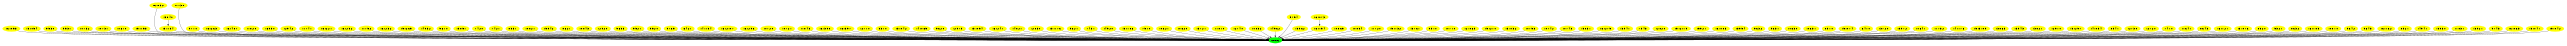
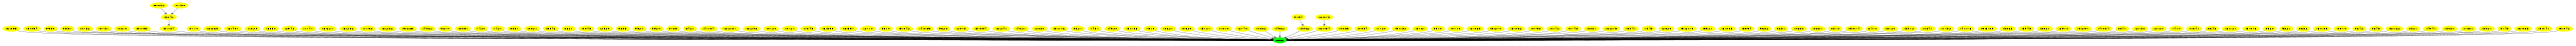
  strict digraph {
    node [color=yellow style=filled]
    CEGHJ [color=green]
    "16 10 5 3"
    "15 10 5 4"
    "9 5 3 0"
    "9 5 3 1"
    "10 7 3 2"
    "10 7 3 1"
    "10 6 1 0"
    "15 11 5 3"
    "16 10 3 2"
    "9 7 1 0"
    "16 12 6 3"
    "16 14 8 7"
    "11 8 2 0"
    "16 9 5 0"
    "12 9 4 2"
    "11 7 4 1"
    "16 12 2 1"
    "16 12 5 2"
    "11 7 5 2"
    "16 12 3 2"
    "15 12 6 5"
    "14 9 3 2"
    "9 6 1 0"
    "15 8 5 1"
    "7 4 2 0"
    "7 4 2 1"
    "8 5 3 1"
    "10 8 2 1"
    "15 9 4 2"
    "8 6 2 1"
    "10 8 4 3"
    "12 9 2 0"
    "9 6 5 3"
    "9 5 2 1"
    "9 5 2 0"
    "9 7 6 5"
    "6 4 2 1"
    "14 11 5 4"
    "16 12 10 7"
    "16 12 9 6"
    "10 7 2 0"
    "10 7 2 1"
    "11 8 4 3"
    "16 13 9 8"
    "16 13 9 7"
    "12 7 1 0"
    "5 3 1 0"
    "13 10 4 2"
    "14 10 6 5"
    "9 6 2 0"
    "12 9 7 5"
    "13 10 5 4"
    "16 12 4 1"
    "14 8 2 1"
    "12 8 3 0"
    "13 11 7 6"
    "9 6 2 1"
    "7 4 3 1"
    "14 9 2 0"
    "15 11 8 6"
    "7 5 1 0"
    "10 6 2 1"
    "10 6 2 0"
    "13 7 2 1"
    "11 8 1 0"
    "12 7 4 0"
    "10 8 3 2"
    "14 9 6 2"
    "15 9 6 2"
    "15 11 5 4"
    "16 11 5 4"
    "10 8 6 5"
    "10 8 5 4"
    "11 7 2 0"
    "15 11 3 2"
    "13 7 6 1"
    "9 5 1 0"
    "10 7 1 0"
    "12 10 6 5"
    "15 12 1 0"
    "13 10 3 2"
    "10 7 5 3"
    "10 7 4 2"
    "10 7 4 3"
    "15 8 3 1"
    "13 8 4 0"
    "16 12 7 5"
    "13 9 4 1"
    "7 5 4 3"
    "12 8 2 0"
    "15 12 11 9"
    "15 9 2 1"
    "16 10 8 3"
    "13 9 5 4"
    "9 6 3 2"
    "9 6 3 1"
    "10 6 3 0"
    "10 6 3 1"
    "16 10 7 3"
    "8 5 1 0"
    "15 10 7 4"
    "9 7 5 4"
    "6 4 1 0"
    "13 7 2 0"
    "15 9 7 2"
    "10 6 4 1"
    "11 7 3 2"
    "11 7 3 0"
    "14 11 7 6"
    "15 13 10 9"
    "13 8 6 3"
    "13 9 4 3"
    "13 8 2 1"
    "12 9 1 0"
    "15 12 9 7"
    "14 10 5 4"
    n118 [label="8 5 4 1"]
    "12 7 3 0"
    "12 7 2 0"
    "7 4 1 0"
    "11 6 4 1"
    "8 6 4 3"
    "16 11 2 1"
    "13 10 7 6"
    "8 5 2 0"
    "5 3 2 1"
    "8 6 3 2"
    "16 11 8 5"
    "10 8 1 0"
    "9 6 4 2"
    "9 6 4 3"
    "16 11 6 2"
    "8 5 2 1"
    "14 9 4 1"
    "15 9 3 0"
    "11 8 3 1"
    "13 9 2 1"
    "9 7 4 3"
    "16 10 6 3"
    "15 10 4 1"
    "15 10 4 2"
    "16 10 5 3" -> CEGHJ
    "15 10 5 4" -> CEGHJ
    "9 5 3 0" -> CEGHJ
    "9 5 3 1" -> CEGHJ
    "10 7 3 2" -> CEGHJ
    "10 7 3 1" -> CEGHJ
    "10 6 1 0" -> CEGHJ
    "15 11 5 3" -> CEGHJ
-   "16 10 3 2" -> CEGHJ
+   "16 10 3 2" -> "13 8 4 0"
    "9 7 1 0" -> CEGHJ
    "16 12 6 3" -> CEGHJ
    "16 14 8 7" -> CEGHJ
    "11 8 2 0" -> CEGHJ
    "16 9 5 0" -> CEGHJ
    "12 9 4 2" -> CEGHJ
    "11 7 4 1" -> CEGHJ
    "16 12 2 1" -> CEGHJ
    "16 12 5 2" -> CEGHJ
    "11 7 5 2" -> CEGHJ
    "16 12 3 2" -> CEGHJ
    "15 12 6 5" -> CEGHJ
    "14 9 3 2" -> CEGHJ
    "9 6 1 0" -> CEGHJ
    "15 8 5 1" -> CEGHJ
    "7 4 2 0" -> CEGHJ
    "7 4 2 1" -> CEGHJ
    "8 5 3 1" -> CEGHJ
    "10 8 2 1" -> CEGHJ
    "15 9 4 2" -> CEGHJ
    "8 6 2 1" -> CEGHJ
    "10 8 4 3" -> CEGHJ
    "12 9 2 0" -> CEGHJ
    "9 6 5 3" -> CEGHJ
    "9 5 2 1" -> CEGHJ
    "9 5 2 0" -> CEGHJ
    "9 7 6 5" -> CEGHJ
    "6 4 2 1" -> CEGHJ
    "14 11 5 4" -> CEGHJ
    "16 12 10 7" -> CEGHJ
    "16 12 9 6" -> CEGHJ
    "10 7 2 0" -> CEGHJ
    "10 7 2 1" -> CEGHJ
    "11 8 4 3" -> CEGHJ
    "16 13 9 8" -> CEGHJ
    "16 13 9 7" -> CEGHJ
    "12 7 1 0" -> CEGHJ
    "5 3 1 0" -> CEGHJ
    "13 10 4 2" -> CEGHJ
    "14 10 6 5" -> CEGHJ
    "9 6 2 0" -> CEGHJ
    "12 9 7 5" -> CEGHJ
    "13 10 5 4" -> CEGHJ
    "16 12 4 1" -> CEGHJ
    "14 8 2 1" -> CEGHJ
    "12 8 3 0" -> CEGHJ
    "13 11 7 6" -> CEGHJ
    "9 6 2 1" -> CEGHJ
    "7 4 3 1" -> CEGHJ
    "14 9 2 0" -> CEGHJ
    "15 11 8 6" -> CEGHJ
    "7 5 1 0" -> CEGHJ
    "10 6 2 1" -> CEGHJ
    "10 6 2 0" -> CEGHJ
    "13 7 2 1" -> CEGHJ
    "11 8 1 0" -> CEGHJ
    "12 7 4 0" -> CEGHJ
    "10 8 3 2" -> CEGHJ
    "14 9 6 2" -> CEGHJ
    "15 9 6 2" -> CEGHJ
    "15 11 5 4" -> CEGHJ
    "16 11 5 4" -> CEGHJ
    "10 8 6 5" -> CEGHJ
    "10 8 5 4" -> CEGHJ
    "11 7 2 0" -> CEGHJ
    "15 11 3 2" -> CEGHJ
    "13 7 6 1" -> CEGHJ
    "9 5 1 0" -> CEGHJ
    "10 7 1 0" -> CEGHJ
    "12 10 6 5" -> CEGHJ
    "15 12 1 0" -> CEGHJ
    "13 10 3 2" -> CEGHJ
    "10 7 5 3" -> CEGHJ
    "10 7 4 2" -> CEGHJ
    "10 7 4 3" -> CEGHJ
    "15 8 3 1" -> CEGHJ
    "13 8 4 0" -> "15 11 5 4"
    "16 12 7 5" -> CEGHJ
    "13 9 4 1" -> CEGHJ
    "7 5 4 3" -> CEGHJ
    "12 8 2 0" -> CEGHJ
    "15 12 11 9" -> CEGHJ
    "15 9 2 1" -> CEGHJ
    "16 10 8 3" -> CEGHJ
    "13 9 5 4" -> CEGHJ
    "9 6 3 2" -> CEGHJ
    "9 6 3 1" -> CEGHJ
    "10 6 3 0" -> CEGHJ
    "10 6 3 1" -> CEGHJ
    "16 10 7 3" -> "16 11 5 4"
    "8 5 1 0" -> CEGHJ
    "15 10 7 4" -> CEGHJ
-   "9 7 5 4" -> CEGHJ
+   "9 7 5 4" -> "15 9 6 2"
    "6 4 1 0" -> CEGHJ
    "13 7 2 0" -> CEGHJ
    "15 9 7 2" -> CEGHJ
    "10 6 4 1" -> CEGHJ
    "11 7 3 2" -> CEGHJ
-   "11 7 3 0" -> CEGHJ
+   "11 7 3 0" -> "13 8 4 0"
    "14 11 7 6" -> CEGHJ
    "15 13 10 9" -> CEGHJ
    "13 8 6 3" -> CEGHJ
    "13 9 4 3" -> CEGHJ
    "13 8 2 1" -> CEGHJ
    "12 9 1 0" -> CEGHJ
    "15 12 9 7" -> CEGHJ
    "14 10 5 4" -> CEGHJ
    n118 -> CEGHJ
    "12 7 3 0" -> CEGHJ
    "12 7 2 0" -> CEGHJ
    "7 4 1 0" -> CEGHJ
    "11 6 4 1" -> CEGHJ
    "8 6 4 3" -> CEGHJ
    "16 11 2 1" -> CEGHJ
    "13 10 7 6" -> CEGHJ
    "8 5 2 0" -> CEGHJ
    "5 3 2 1" -> CEGHJ
    "8 6 3 2" -> CEGHJ
    "16 11 8 5" -> CEGHJ
    "10 8 1 0" -> CEGHJ
    "9 6 4 2" -> CEGHJ
    "9 6 4 3" -> CEGHJ
    "16 11 6 2" -> CEGHJ
    "8 5 2 1" -> CEGHJ
    "14 9 4 1" -> CEGHJ
    "15 9 3 0" -> CEGHJ
    "11 8 3 1" -> CEGHJ
    "13 9 2 1" -> CEGHJ
    "9 7 4 3" -> CEGHJ
    "16 10 6 3" -> CEGHJ
    "15 10 4 1" -> CEGHJ
    "15 10 4 2" -> CEGHJ
  }
